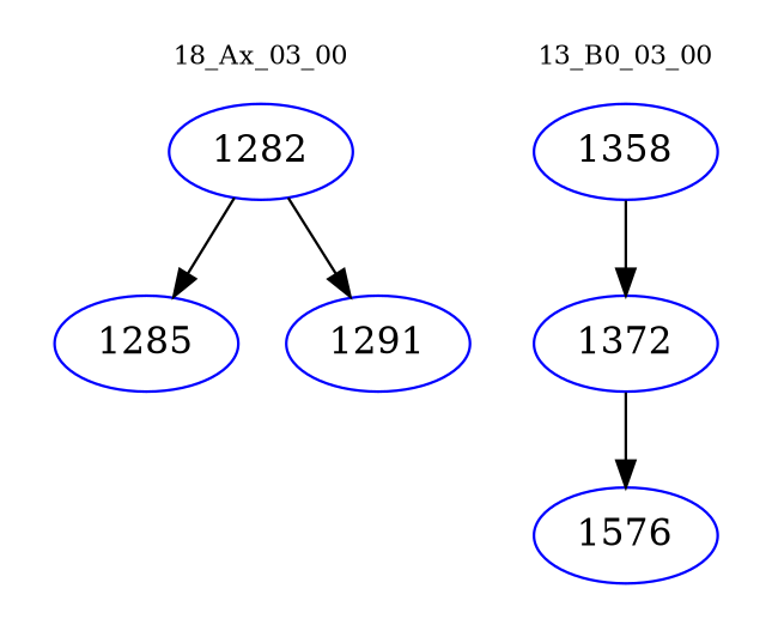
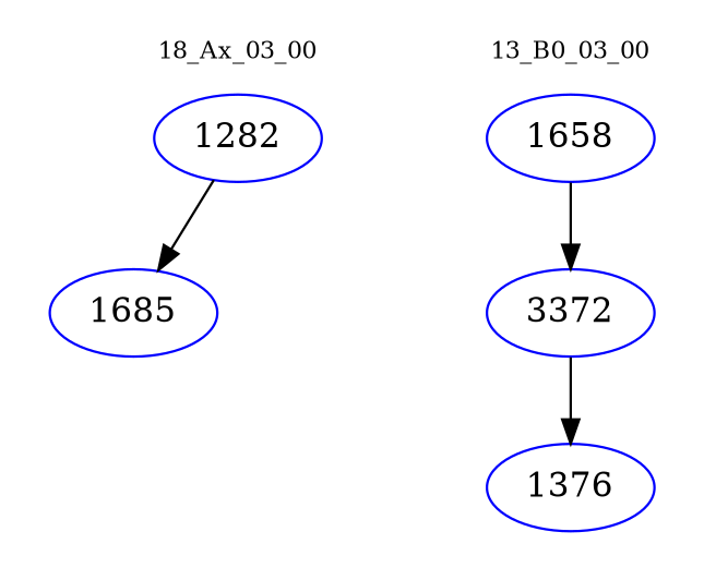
  digraph {
    node [color=blue]
    edge [color=black]
    n1 [label=1282]
-   n2 [label=1285]
-   n3 [label=1291]
-   n4 [label=1372]
-   n5 [label=1358]
-   n6 [label=1576]
+   n2 [label=1685]
+   n4 [label=3372]
+   n5 [label=1658]
+   n6 [label=1376]
    subgraph cluster_1 {
      color=white
      fontsize=10
      label="18_Ax_03_00"
      n1
      n2
-     n3
    }
    subgraph cluster_2 {
      color=white
      fontsize=10
      label="13_B0_03_00"
      n4
      n5
      n6
    }
    n1 -> n2
-   n1 -> n3
    n4 -> n6
    n5 -> n4
  }
